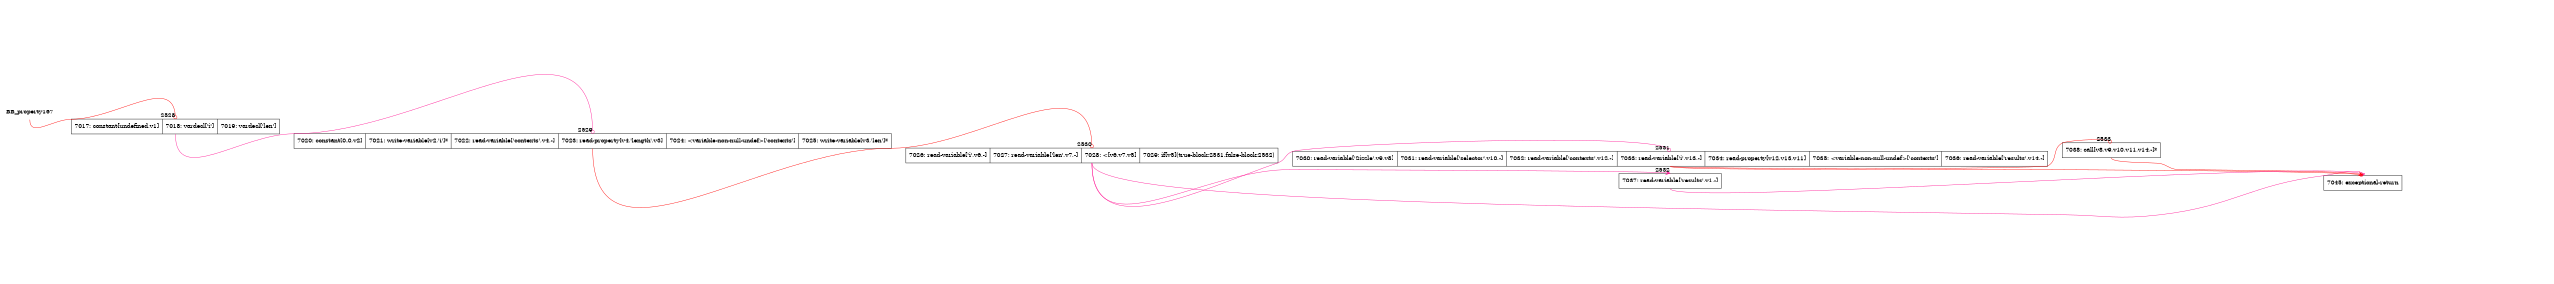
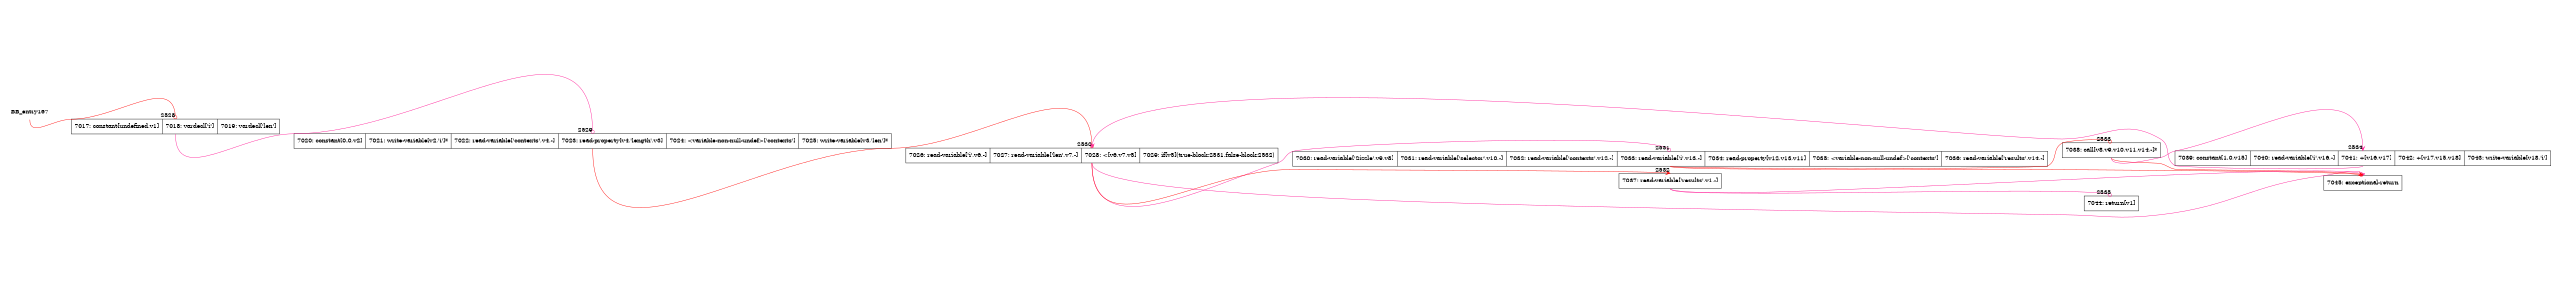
  digraph {
    rankdir=LR
    node [shape=record]
    edge [arrowhead=odot color=deeppink headport=n tailport=s]
-   BB_entry167 [shape=none label=BB_property167]
+   BB_entry167 [shape=none]
    n2 [label="{7017: constant[undefined,v1]|7018: vardecl['i']|7019: vardecl['len']}"]
    n3 [label="{7020: constant[0.0,v2]|7021: write-variable[v2,'i']*|7022: read-variable['contexts',v4,-]|7023: read-property[v4,'length',v3]|7024: \<variable-non-null-undef\>['contexts']|7025: write-variable[v3,'len']*}"]
    n4 [label="{7026: read-variable['i',v6,-]|7027: read-variable['len',v7,-]|7028: \<[v6,v7,v5]|7029: if[v5](true-block:2531,false-block:2532)}"]
    n5 [label="{7045: exceptional-return}"]
    n6 [label="{7030: read-variable['Sizzle',v9,v8]|7031: read-variable['selector',v10,-]|7032: read-variable['contexts',v12,-]|7033: read-variable['i',v13,-]|7034: read-property[v12,v13,v11]|7035: \<variable-non-null-undef\>['contexts']|7036: read-variable['results',v14,-]}"]
    n7 [label="{7037: read-variable['results',v1,-]}"]
    n8 [label="{7038: call[v8,v9,v10,v11,v14,-]*}"]
+   n9 [label="{7044: return[v1]}"]
+   n10 [label="{7039: constant[1.0,v15]|7040: read-variable['i',v16,-]|7041: +[v16,v17]|7042: +[v17,v15,v18]|7043: write-variable[v18,'i']}"]
    BB_entry167 -> n2 [color=red headlabel="    2528"]
    n2 -> n3 [headlabel="      2529"]
    n3 -> n4 [color=red headlabel="      2530"]
    n4 -> n5 [arrowhead=tee]
    n4 -> n6 [headlabel="      2531"]
-   n4 -> n7 [arrowhead=vee headlabel="      2532"]
+   n4 -> n7 [arrowhead=vee color=red headlabel="      2532"]
    n6 -> n5 [color=red]
    n6 -> n8 [color=red headlabel="      2533"]
    n7 -> n5
+   n7 -> n9 [headlabel="      2535"]
    n8 -> n5 [arrowhead=vee color=red]
+   n8 -> n10 [arrowhead=vee headlabel="      2534"]
+   n10 -> n4 [arrowhead=vee]
  }
